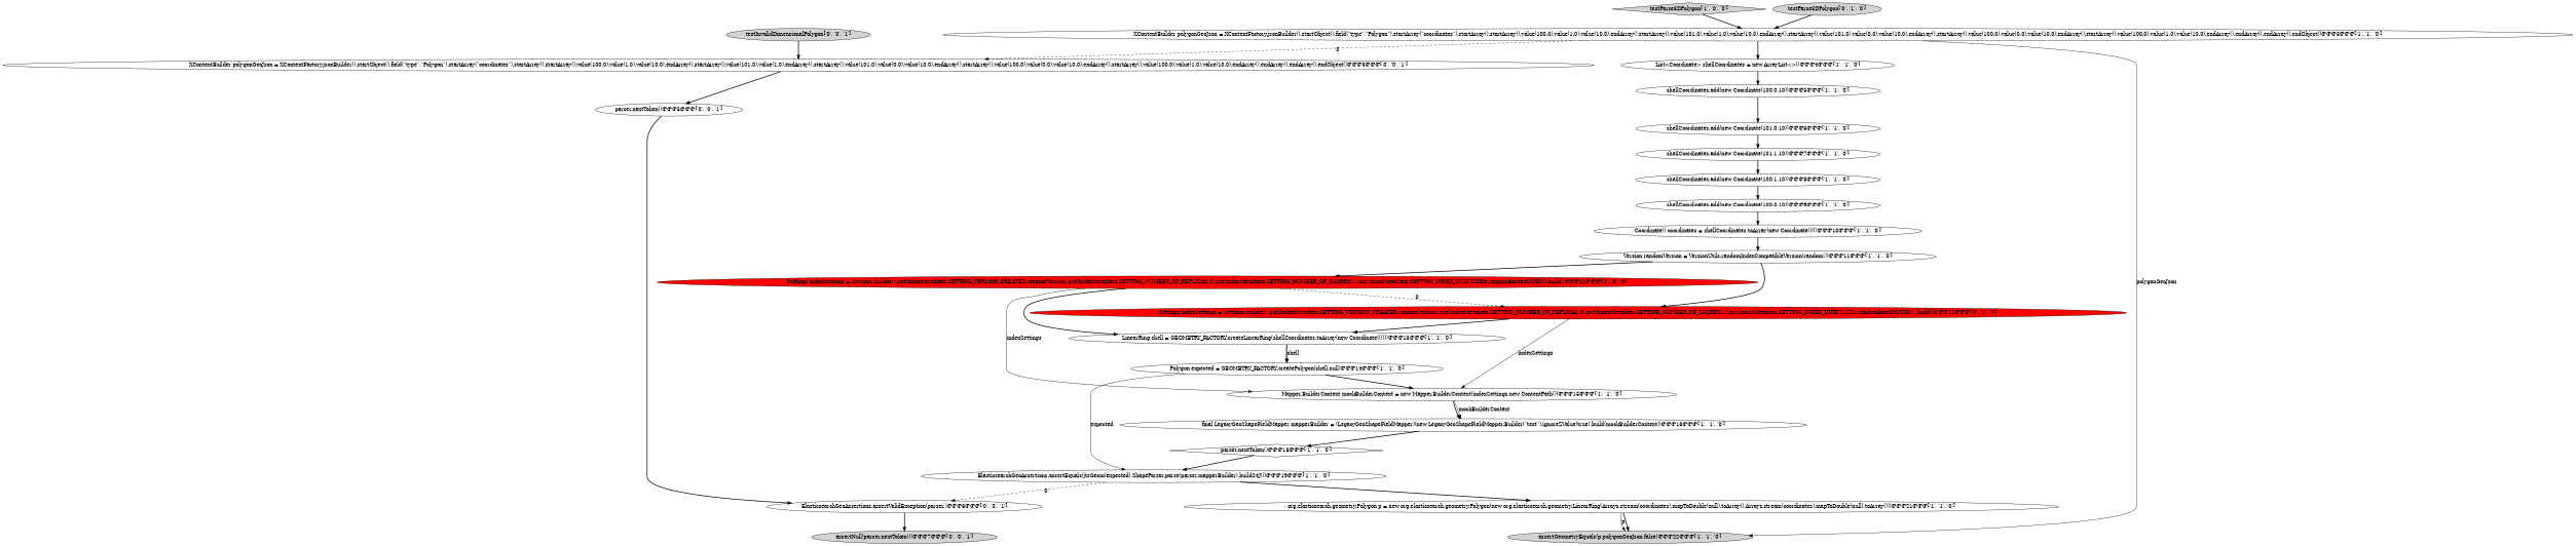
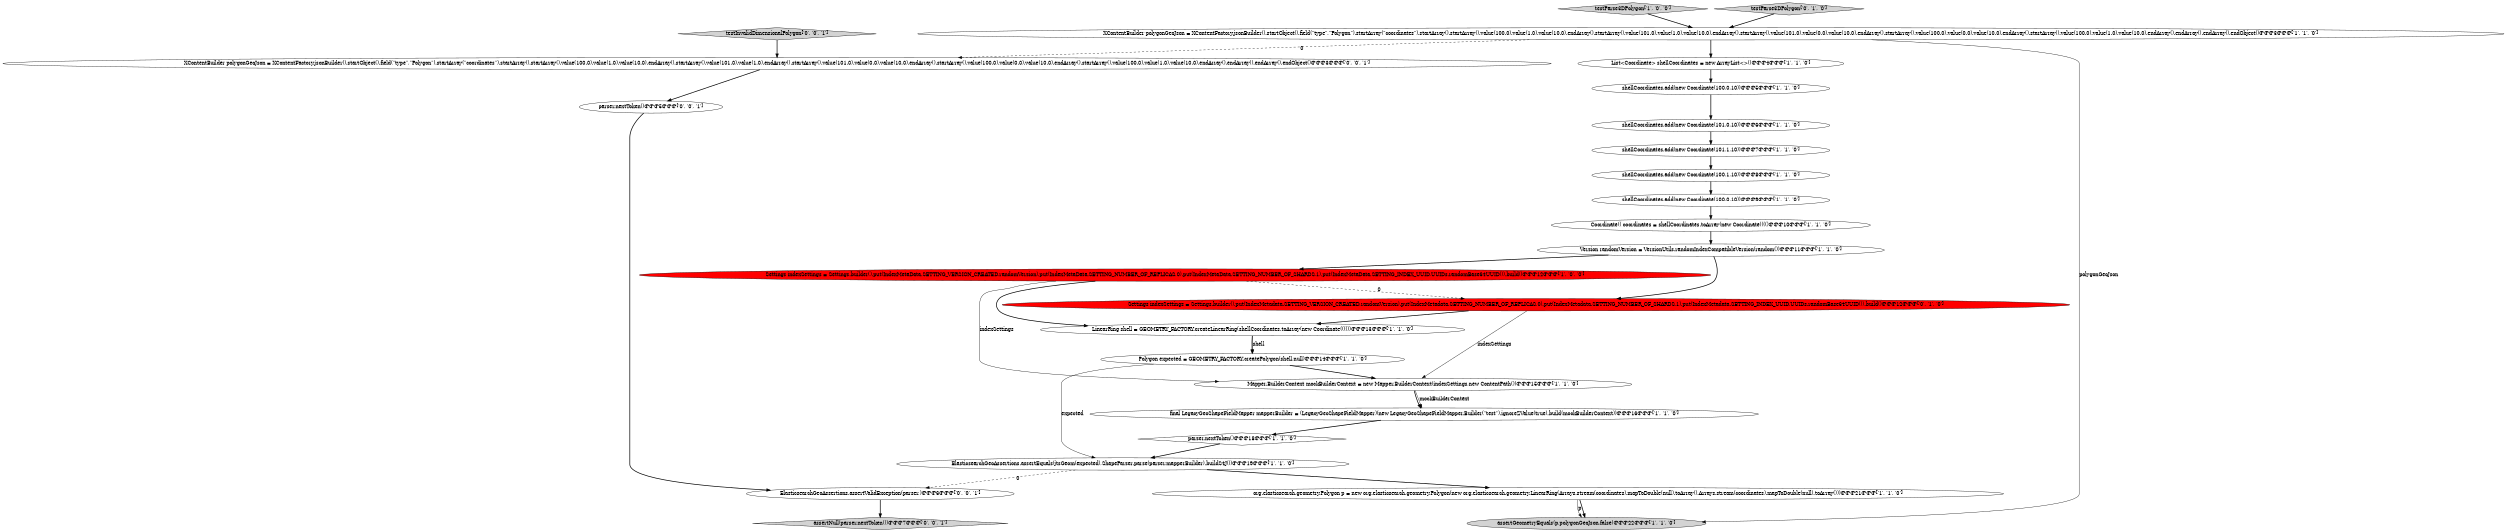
  digraph {
    fontname="DejaVu Serif"
    node [fillcolor=white fontname="DejaVu Serif" shape=ellipse style=filled]
    edge [fontname="DejaVu Serif" style=bold]
    n1 [label="XContentBuilder polygonGeoJson = XContentFactory.jsonBuilder().startObject().field(\"type\",\"Polygon\").startArray(\"coordinates\").startArray().startArray().value(100.0).value(1.0).value(10.0).endArray().startArray().value(101.0).value(1.0).value(10.0).endArray().startArray().value(101.0).value(0.0).value(10.0).endArray().startArray().value(100.0).value(0.0).value(10.0).endArray().startArray().value(100.0).value(1.0).value(10.0).endArray().endArray().endArray().endObject()@@@3@@@['1', '1', '0']"]
    n2 [label="XContentBuilder polygonGeoJson = XContentFactory.jsonBuilder().startObject().field(\"type\",\"Polygon\").startArray(\"coordinates\").startArray().startArray().value(100.0).value(1.0).value(10.0).endArray().startArray().value(101.0).value(1.0).endArray().startArray().value(101.0).value(0.0).value(10.0).endArray().startArray().value(100.0).value(0.0).value(10.0).endArray().startArray().value(100.0).value(1.0).value(10.0).endArray().endArray().endArray().endObject()@@@3@@@['0', '0', '1']"]
    n3 [fillcolor=lightgray label="assertGeometryEquals(p,polygonGeoJson,false)@@@22@@@['1', '1', '0']"]
    n4 [label="List<Coordinate> shellCoordinates = new ArrayList<>()@@@4@@@['1', '1', '0']"]
    n5 [label="parser.nextToken()@@@5@@@['0', '0', '1']"]
    n6 [label="shellCoordinates.add(new Coordinate(100,0,10))@@@5@@@['1', '1', '0']"]
    n7 [fillcolor=lightgray label="testParse3DPolygon['1', '0', '0']" shape=diamond]
    n8 [label="shellCoordinates.add(new Coordinate(100,1,10))@@@8@@@['1', '1', '0']"]
    n9 [label="shellCoordinates.add(new Coordinate(100,0,10))@@@9@@@['1', '1', '0']"]
    n10 [label="Coordinate(( coordinates = shellCoordinates.toArray(new Coordinate(((()@@@10@@@['1', '1', '0']"]
-   n11 [fillcolor=lightgray label="testInvalidDimensionalPolygon['0', '0', '1']"]
+   n11 [fillcolor=lightgray label="testInvalidDimensionalPolygon['0', '0', '1']" shape=diamond]
    n12 [fillcolor=red label="Settings indexSettings = Settings.builder().put(IndexMetadata.SETTING_VERSION_CREATED,randomVersion).put(IndexMetadata.SETTING_NUMBER_OF_REPLICAS,0).put(IndexMetadata.SETTING_NUMBER_OF_SHARDS,1).put(IndexMetadata.SETTING_INDEX_UUID,UUIDs.randomBase64UUID()).build()@@@12@@@['0', '1', '0']"]
    n13 [label="Mapper.BuilderContext mockBuilderContext = new Mapper.BuilderContext(indexSettings,new ContentPath())@@@15@@@['1', '1', '0']"]
    n14 [label="LinearRing shell = GEOMETRY_FACTORY.createLinearRing(shellCoordinates.toArray(new Coordinate(((())@@@13@@@['1', '1', '0']"]
    n15 [label="final LegacyGeoShapeFieldMapper mapperBuilder = (LegacyGeoShapeFieldMapper)(new LegacyGeoShapeFieldMapper.Builder(\"test\").ignoreZValue(true).build(mockBuilderContext))@@@16@@@['1', '1', '0']"]
    n16 [label="Polygon expected = GEOMETRY_FACTORY.createPolygon(shell,null)@@@14@@@['1', '1', '0']"]
    n17 [label="shellCoordinates.add(new Coordinate(101,0,10))@@@6@@@['1', '1', '0']"]
    n18 [label="shellCoordinates.add(new Coordinate(101,1,10))@@@7@@@['1', '1', '0']"]
    n19 [label="ElasticsearchGeoAssertions.assertValidException(parser,)@@@6@@@['0', '0', '1']"]
    n20 [label="Version randomVersion = VersionUtils.randomIndexCompatibleVersion(random())@@@11@@@['1', '1', '0']"]
    n21 [fillcolor=red label="Settings indexSettings = Settings.builder().put(IndexMetaData.SETTING_VERSION_CREATED,randomVersion).put(IndexMetaData.SETTING_NUMBER_OF_REPLICAS,0).put(IndexMetaData.SETTING_NUMBER_OF_SHARDS,1).put(IndexMetaData.SETTING_INDEX_UUID,UUIDs.randomBase64UUID()).build()@@@12@@@['1', '0', '0']"]
-   n22 [fillcolor=lightgray label="assertNull(parser.nextToken())@@@7@@@['0', '0', '1']"]
+   n22 [fillcolor=lightgray label="assertNull(parser.nextToken())@@@7@@@['0', '0', '1']" shape=diamond]
    n23 [label="parser.nextToken()@@@18@@@['1', '1', '0']" shape=diamond]
-   n24 [fillcolor=lightgray label="testParse3DPolygon['0', '1', '0']"]
+   n24 [fillcolor=lightgray label="testParse3DPolygon['0', '1', '0']" shape=diamond]
    n25 [label="ElasticsearchGeoAssertions.assertEquals(jtsGeom(expected),ShapeParser.parse(parser,mapperBuilder).buildS4J())@@@19@@@['1', '1', '0']"]
    n26 [label="org.elasticsearch.geometry.Polygon p = new org.elasticsearch.geometry.Polygon(new org.elasticsearch.geometry.LinearRing(Arrays.stream(coordinates).mapToDouble(null).toArray(),Arrays.stream(coordinates).mapToDouble(null).toArray()))@@@21@@@['1', '1', '0']"]
    n1 -> n2 [label=0 style=dashed]
    n1 -> n3 [label=polygonGeoJson style=solid]
    n1 -> n4
    n2 -> n5
    n4 -> n6
    n5 -> n19
    n6 -> n17
    n7 -> n1
    n8 -> n9
    n9 -> n10
    n10 -> n20
    n11 -> n2
    n12 -> n13 [label=indexSettings style=solid]
    n12 -> n14
    n13 -> n15
    n13 -> n15 [label=mockBuilderContext style=solid]
    n14 -> n16 [label=shell style=solid]
    n14 -> n16
    n15 -> n23
    n16 -> n13
    n16 -> n25 [label=expected style=solid]
    n17 -> n18
    n18 -> n8
    n19 -> n22
    n20 -> n12
    n20 -> n21
    n21 -> n12 [label=0 style=dashed]
    n21 -> n13 [label=indexSettings style=solid]
    n21 -> n14
    n23 -> n25
    n24 -> n1
    n25 -> n19 [label=0 style=dashed]
    n25 -> n26
    n26 -> n3 [label=p style=solid]
    n26 -> n3
  }
